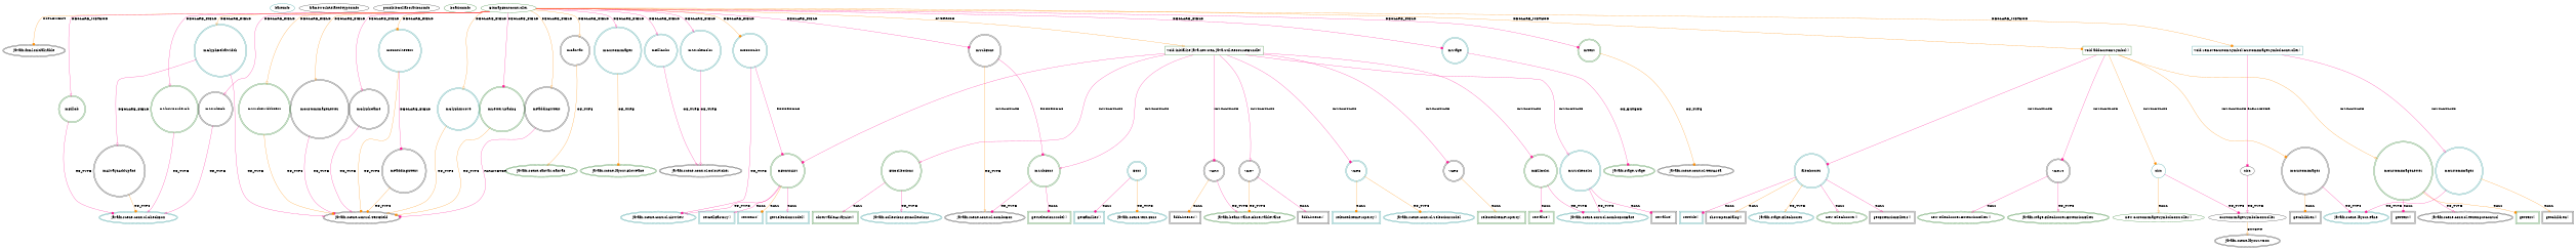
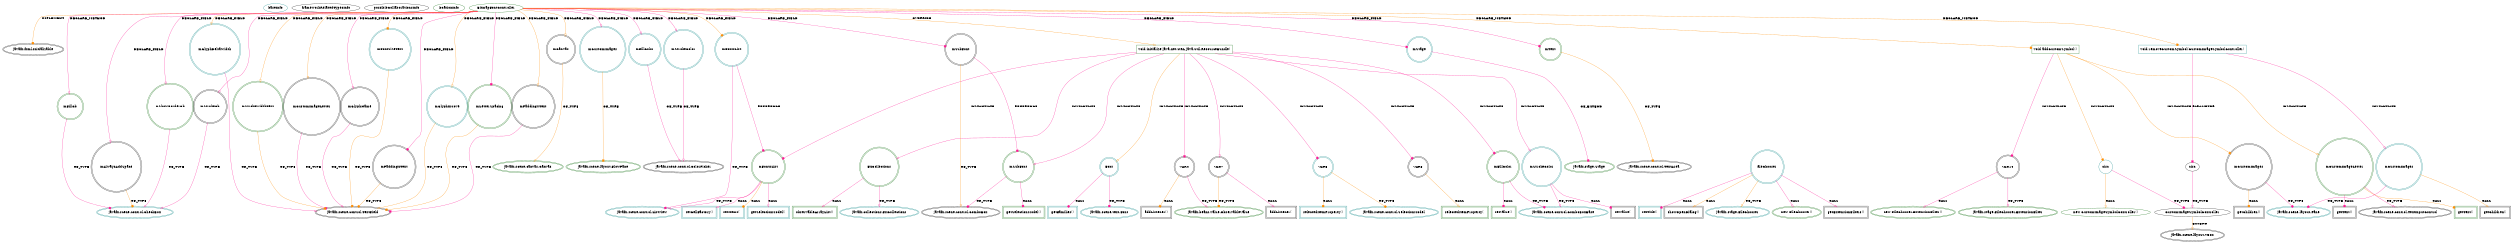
  digraph {
    node [color=black isFrameworkType=true vertexType=FIELD_DECLARATION peripheries=2 shape=circle]
    edge [arrowhead=box color=deeppink]
    baseInfo [category=extension_graph color=teal graphId=2468 isAnonymous=false possibleRelation=true isFrameworkType="" vertexType="" peripheries="" shape=""]
    frameworkRelatedTypesInfo [0="javafx.fxml.Initializable" isFrameworkType="" vertexType="" peripheries="" shape=""]
    possibleCollaborationsInfo [0="2468~CLIENT_METHOD_DECLARATION-PARAMETER_DECLARATION-CLIENT_METHOD_DECLARATION-INSTANTIATION-~javafx.fxml.Initializable ~javafx.scene.layout.VBox ~false~false" isFrameworkType="" vertexType="" peripheries="" shape=""]
    locationInfo [color=darkgreen contextSignature=BitmapFontController filePath="/dimalev-bitmap-font-generator/bitmap-font-generator-master/src/BitmapFontController.java" graphId=2468 projectName="dimalev-bitmap-font-generator" isFrameworkType="" vertexType="" peripheries="" shape=""]
    n5 [color=darkgreen isFrameworkType=false label=BitmapFontController vertexType=ROOT_CLIENT_CLASS_DECLARATION peripheries="" shape=""]
    n6 [label="javafx.fxml.Initializable" vertexType=FRAMEWORK_INTERFACE_TYPE shape=""]
    n7 [label=mAlwaysAddSpace]
    n8 [label=mCanvas]
    n9 [label=mCustomImageLetter]
    n10 [color=teal label=mCustomImages]
    n11 [color=darkgreen label=mFillCb]
    n12 [color=teal label=mFillColor]
    n13 [color=teal label=mFontSizeText]
    n14 [color=teal label=mFontsList]
    n15 [color=teal label=mGlyphDeltaWidth]
    n16 [label=mGlyphName]
    n17 [color=teal label=mGlyphXMove]
    n18 [color=darkgreen label=mLetterSpacing]
    n19 [label=mPaddingXText]
    n20 [label=mPaddingYText]
    n21 [color=darkgreen label=mShowBorderCb]
    n22 [color=teal label=mStage]
    n23 [label=mStrokeCb]
    n24 [color=teal label=mStrokeColor]
    n25 [color=darkgreen label=mStrokeWidthText]
    n26 [label=mSubFont]
    n27 [color=darkgreen label=mText]
    n28 [color=darkgreen isFrameworkType=false label="void initialize(java.net.URL,java.util.ResourceBundle)" shape=box vertexType=OVERRIDING_METHOD_DECLARATION peripheries=""]
    n29 [color=darkgreen isFrameworkType=false label="void addCustomSymbol()" shape=box vertexType=CLIENT_METHOD_DECLARATION peripheries=""]
    n30 [color=teal isFrameworkType=false label="void removeCustomSymbol(CustomImageSymbolController)" shape=box vertexType=CLIENT_METHOD_DECLARATION peripheries=""]
    n31 [color=teal label="javafx.scene.control.CheckBox" vertexType=FRAMEWORK_CLASS_TYPE shape=""]
    n32 [color=darkgreen label="javafx.scene.canvas.Canvas" vertexType=FRAMEWORK_CLASS_TYPE shape=""]
    n33 [label="javafx.scene.control.TextField" vertexType=FRAMEWORK_CLASS_TYPE shape=""]
    n34 [color=darkgreen label="javafx.scene.layout.FlowPane" vertexType=FRAMEWORK_CLASS_TYPE shape=""]
    n35 [label="javafx.scene.control.ColorPicker" vertexType=FRAMEWORK_CLASS_TYPE shape=""]
    n36 [color=teal label="javafx.scene.control.ListView" vertexType=FRAMEWORK_CLASS_TYPE shape=""]
    n37 [color=darkgreen label=mFontsList vertexType=VARIABLE_EXPRESION]
    n38 [color=darkgreen label="javafx.stage.Stage" vertexType=FRAMEWORK_CLASS_TYPE shape=""]
    n39 [label="javafx.scene.control.ComboBox" vertexType=FRAMEWORK_CLASS_TYPE shape=""]
    n40 [color=darkgreen label=mSubFont vertexType=VARIABLE_EXPRESION]
    n41 [label="javafx.scene.control.TextArea" vertexType=FRAMEWORK_CLASS_TYPE shape=""]
    n42 [color=darkgreen label=FXCollections vertexType=VARIABLE_EXPRESION]
    n43 [color=teal label=Font vertexType=VARIABLE_EXPRESION]
    n44 [label=VAR4 vertexType=VARIABLE_EXPRESION]
    n45 [color=teal label=VAR5 vertexType=VARIABLE_EXPRESION]
    n46 [label=VAR7 vertexType=VARIABLE_EXPRESION]
    n47 [label=VAR8 vertexType=VARIABLE_EXPRESION]
    n48 [color=darkgreen label=mFillColor vertexType=VARIABLE_EXPRESION]
    n49 [color=teal label=mStrokeColor vertexType=VARIABLE_EXPRESION]
    n50 [color=teal label=fileChooser vertexType=VARIABLE_EXPRESION]
    n51 [label=VAR14 vertexType=VARIABLE_EXPRESION]
    n52 [color=teal isFrameworkType=false label=cisc vertexType=VARIABLE_EXPRESION peripheries=""]
    n53 [color=darkgreen label=mCustomImageLetter vertexType=VARIABLE_EXPRESION]
    n54 [label=mCustomImages vertexType=VARIABLE_EXPRESION]
    n55 [isFrameworkType=false label=cisc vertexType=PARAMETER_DECLARATION peripheries="" shape=""]
    n56 [color=teal label=mCustomImages vertexType=VARIABLE_EXPRESION]
    n57 [color=teal label="setCellFactory()" shape=box vertexType=INSIDE_CALL]
    n58 [color=teal label="setItems()" shape=box vertexType=INSIDE_CALL]
    n59 [color=teal label="getSelectionModel()" shape=box vertexType=INSIDE_CALL]
    n60 [color=darkgreen label="getSelectionModel()" shape=box vertexType=INSIDE_CALL]
    n61 [color=teal label="javafx.collections.FXCollections" vertexType=FRAMEWORK_CLASS_TYPE shape=""]
    n62 [color=darkgreen label="observableArrayList()" shape=box vertexType=INSIDE_CALL]
    n63 [color=teal label="javafx.scene.text.Font" vertexType=FRAMEWORK_CLASS_TYPE shape=""]
    n64 [color=teal label="getFamilies()" shape=box vertexType=INSIDE_CALL]
    n65 [color=darkgreen label="javafx.beans.value.ObservableValue" vertexType=FRAMEWORK_INTERFACE_TYPE shape=""]
    n66 [label="addListener()" shape=box vertexType=INSIDE_CALL]
    n67 [color=teal label="javafx.scene.control.SelectionModel" vertexType=FRAMEWORK_CLASS_TYPE shape=""]
    n68 [color=teal label="selectedItemProperty()" shape=box vertexType=INSIDE_CALL]
    n69 [label="addListener()" shape=box vertexType=INSIDE_CALL]
    n70 [color=darkgreen label="selectedItemProperty()" shape=box vertexType=INSIDE_CALL]
    n71 [color=teal label="javafx.scene.control.ComboBoxBase" vertexType=FRAMEWORK_CLASS_TYPE shape=""]
    n72 [color=darkgreen label="setValue()" shape=box vertexType=INSIDE_CALL]
    n73 [label="setValue()" shape=box vertexType=INSIDE_CALL]
    n74 [color=teal label="javafx.stage.FileChooser" vertexType=FRAMEWORK_CLASS_TYPE shape=""]
    n75 [color=darkgreen label="new FileChooser()" vertexType=CONSTRUCTOR_CALL shape=""]
    n76 [label="getExtensionFilters()" shape=box vertexType=INSIDE_CALL]
    n77 [color=teal label="setTitle()" shape=box vertexType=INSIDE_CALL]
    n78 [label="showOpenDialog()" shape=box vertexType=INSIDE_CALL]
    n79 [color=darkgreen label="javafx.stage.FileChooser.ExtensionFilter" vertexType=FRAMEWORK_CLASS_TYPE shape=""]
    n80 [color=darkgreen label="new FileChooser.ExtensionFilter()" vertexType=CONSTRUCTOR_CALL shape=""]
    n81 [isFrameworkType=false label=CustomImageSymbolController vertexType=REFERENCE_CLIENT_CLASS_DECLARATION peripheries="" shape=""]
    n82 [color=darkgreen isFrameworkType=false label="new CustomImageSymbolController()" vertexType=CONSTRUCTOR_CALL peripheries="" shape=""]
    n83 [label="javafx.scene.control.TextInputControl" vertexType=FRAMEWORK_CLASS_TYPE shape=""]
    n84 [color=darkgreen label="getText()" shape=box vertexType=INSIDE_CALL]
    n85 [label="getText()" shape=box vertexType=INSIDE_CALL]
    n86 [color=teal label="javafx.scene.layout.Pane" vertexType=FRAMEWORK_CLASS_TYPE shape=""]
    n87 [label="getChildren()" shape=box vertexType=INSIDE_CALL]
    n88 [label="javafx.scene.layout.VBox" vertexType=FRAMEWORK_CLASS_TYPE shape=""]
    n89 [label="getChildren()" shape=box vertexType=INSIDE_CALL]
    n5 -> n6 [color=darkorange label=IMPLEMENT]
-   n15 -> n7 [arrowhead=onormal label=DECLARE_FIELD]
+   n5 -> n7 [arrowhead=onormal label=DECLARE_FIELD]
    n5 -> n8 [arrowhead=onormal color=darkorange label=DECLARE_FIELD]
    n5 -> n9 [arrowhead=onormal color=darkorange label=DECLARE_FIELD]
    n5 -> n10 [arrowhead=onormal label=DECLARE_FIELD]
    n5 -> n11 [arrowhead=onormal label=DECLARE_METHOD]
    n5 -> n12 [arrowhead=onormal label=DECLARE_FIELD]
    n5 -> n13 [color=darkorange label=DECLARE_FIELD]
    n5 -> n14 [color=darkorange label=DECLARE_FIELD]
    n5 -> n15 [arrowhead=onormal color=darkorange label=DECLARE_FIELD]
    n5 -> n16 [arrowhead=onormal label=DECLARE_FIELD]
    n5 -> n17 [arrowhead=onormal color=darkorange label=DECLARE_FIELD]
    n5 -> n18 [label=DECLARE_FIELD]
-   n13 -> n19 [label=DECLARE_FIELD]
+   n5 -> n19 [label=DECLARE_FIELD]
    n5 -> n20 [arrowhead=onormal color=darkorange label=DECLARE_FIELD]
    n5 -> n21 [arrowhead=onormal label=DECLARE_FIELD]
    n5 -> n22 [label=DECLARE_FIELD]
    n5 -> n23 [arrowhead=onormal label=DECLARE_FIELD]
    n5 -> n24 [arrowhead=onormal label=DECLARE_FIELD]
    n5 -> n25 [arrowhead=onormal color=darkorange label=DECLARE_FIELD]
    n5 -> n26 [label=DECLARE_FIELD]
    n5 -> n27 [label=DECLARE_FIELD]
    n5 -> n28 [arrowhead=onormal color=darkorange label=OVERRIDE]
    n5 -> n29 [color=darkorange label=DECLARE_METHOD]
    n5 -> n30 [color=darkorange label=DECLARE_METHOD]
    n7 -> n31 [color=darkorange label=OF_TYPE]
    n8 -> n32 [arrowhead=onormal color=darkorange label=OF_TYPE]
    n9 -> n33 [label=OF_TYPE]
    n10 -> n34 [color=darkorange label=OF_TYPE]
    n11 -> n31 [label=OF_TYPE]
    n12 -> n35 [arrowhead=onormal label=OF_TYPE]
    n13 -> n33 [color=darkorange label=OF_TYPE]
    n14 -> n36 [label=OF_TYPE]
    n14 -> n37 [label=REFERENCE]
    n15 -> n33 [arrowhead=onormal label=OF_TYPE]
    n16 -> n33 [arrowhead=onormal label=OF_TYPE]
    n17 -> n33 [arrowhead=onormal color=darkorange label=OF_TYPE]
    n18 -> n33 [color=darkorange label=OF_TYPE]
    n19 -> n33 [color=darkorange label=OF_TYPE]
-   n20 -> n33 [label=PARAMETER]
+   n20 -> n33 [label=OF_TYPE]
    n21 -> n31 [arrowhead=onormal label=OF_TYPE]
    n22 -> n38 [label=OF_EXTEND]
    n23 -> n31 [arrowhead=onormal label=OF_TYPE]
    n24 -> n35 [arrowhead=onormal label=OF_TYPE]
    n25 -> n33 [color=darkorange label=OF_TYPE]
    n26 -> n39 [arrowhead=onormal color=darkorange label=OF_TYPE]
    n26 -> n40 [label=REFERENCE]
    n27 -> n41 [color=darkorange label=OF_TYPE]
    n28 -> n37 [label=INSTANTIATE]
    n28 -> n40 [arrowhead=onormal label=INSTANTIATE]
    n28 -> n42 [arrowhead=onormal label=INSTANTIATE]
+   n28 -> n43 [arrowhead=onormal color=darkorange label=INSTANTIATE]
    n28 -> n44 [label=INSTANTIATE]
    n28 -> n45 [label=INSTANTIATE]
    n28 -> n46 [arrowhead=onormal label=INSTANTIATE]
    n28 -> n47 [label=INSTANTIATE]
    n28 -> n48 [label=INSTANTIATE]
    n28 -> n49 [arrowhead=onormal label=INSTANTIATE]
-   n29 -> n50 [label=INSTANTIATE]
    n29 -> n51 [label=INSTANTIATE]
    n29 -> n52 [color=darkorange label=INSTANTIATE]
    n29 -> n53 [arrowhead=onormal color=darkorange label=INSTANTIATE]
    n29 -> n54 [color=darkorange label=INSTANTIATE]
    n30 -> n55 [label=PARAMETER]
    n30 -> n56 [arrowhead=onormal label=INSTANTIATE]
    n37 -> n36 [arrowhead=onormal label=OF_TYPE]
    n37 -> n57 [arrowhead=onormal label=CALL]
    n37 -> n58 [color=darkorange label=CALL]
    n37 -> n59 [arrowhead=onormal label=CALL]
    n40 -> n39 [label=OF_TYPE]
    n40 -> n60 [label=CALL]
    n42 -> n61 [arrowhead=onormal label=OF_TYPE]
    n42 -> n62 [arrowhead=onormal label=CALL]
-   n43 -> n63 [color=darkorange label=OF_TYPE]
+   n43 -> n63 [label=OF_TYPE]
    n43 -> n64 [label=CALL]
    n44 -> n65 [arrowhead=onormal label=OF_TYPE]
    n44 -> n66 [color=darkorange label=CALL]
    n45 -> n67 [color=darkorange label=OF_TYPE]
    n45 -> n68 [color=darkorange label=CALL]
    n46 -> n65 [color=darkorange label=OF_TYPE]
    n46 -> n69 [arrowhead=onormal label=CALL]
    n47 -> n70 [arrowhead=onormal color=darkorange label=CALL]
    n48 -> n71 [label=OF_TYPE]
    n48 -> n72 [label=CALL]
    n49 -> n71 [arrowhead=onormal label=OF_TYPE]
    n49 -> n73 [label=CALL]
    n50 -> n74 [arrowhead=onormal color=darkorange label=OF_TYPE]
    n50 -> n75 [arrowhead=onormal label=CALL]
    n50 -> n76 [arrowhead=onormal label=CALL]
    n50 -> n77 [label=CALL]
    n50 -> n78 [arrowhead=onormal color=darkorange label=CALL]
    n51 -> n79 [arrowhead=onormal label=OF_TYPE]
    n51 -> n80 [arrowhead=onormal label=CALL]
    n52 -> n81 [label=OF_TYPE]
    n52 -> n82 [arrowhead=onormal color=darkorange label=CALL]
    n53 -> n83 [arrowhead=onormal label=OF_TYPE]
    n53 -> n84 [color=darkorange label=CALL]
    n53 -> n85 [label=CALL]
    n54 -> n86 [label=OF_TYPE]
    n54 -> n87 [color=darkorange label=CALL]
    n55 -> n81 [arrowhead=onormal label=OF_TYPE]
    n56 -> n86 [label=OF_TYPE]
    n56 -> n89 [arrowhead=onormal color=darkorange label=CALL]
    n81 -> n88 [arrowhead=onormal color=darkorange label=EXTEND]
  }
